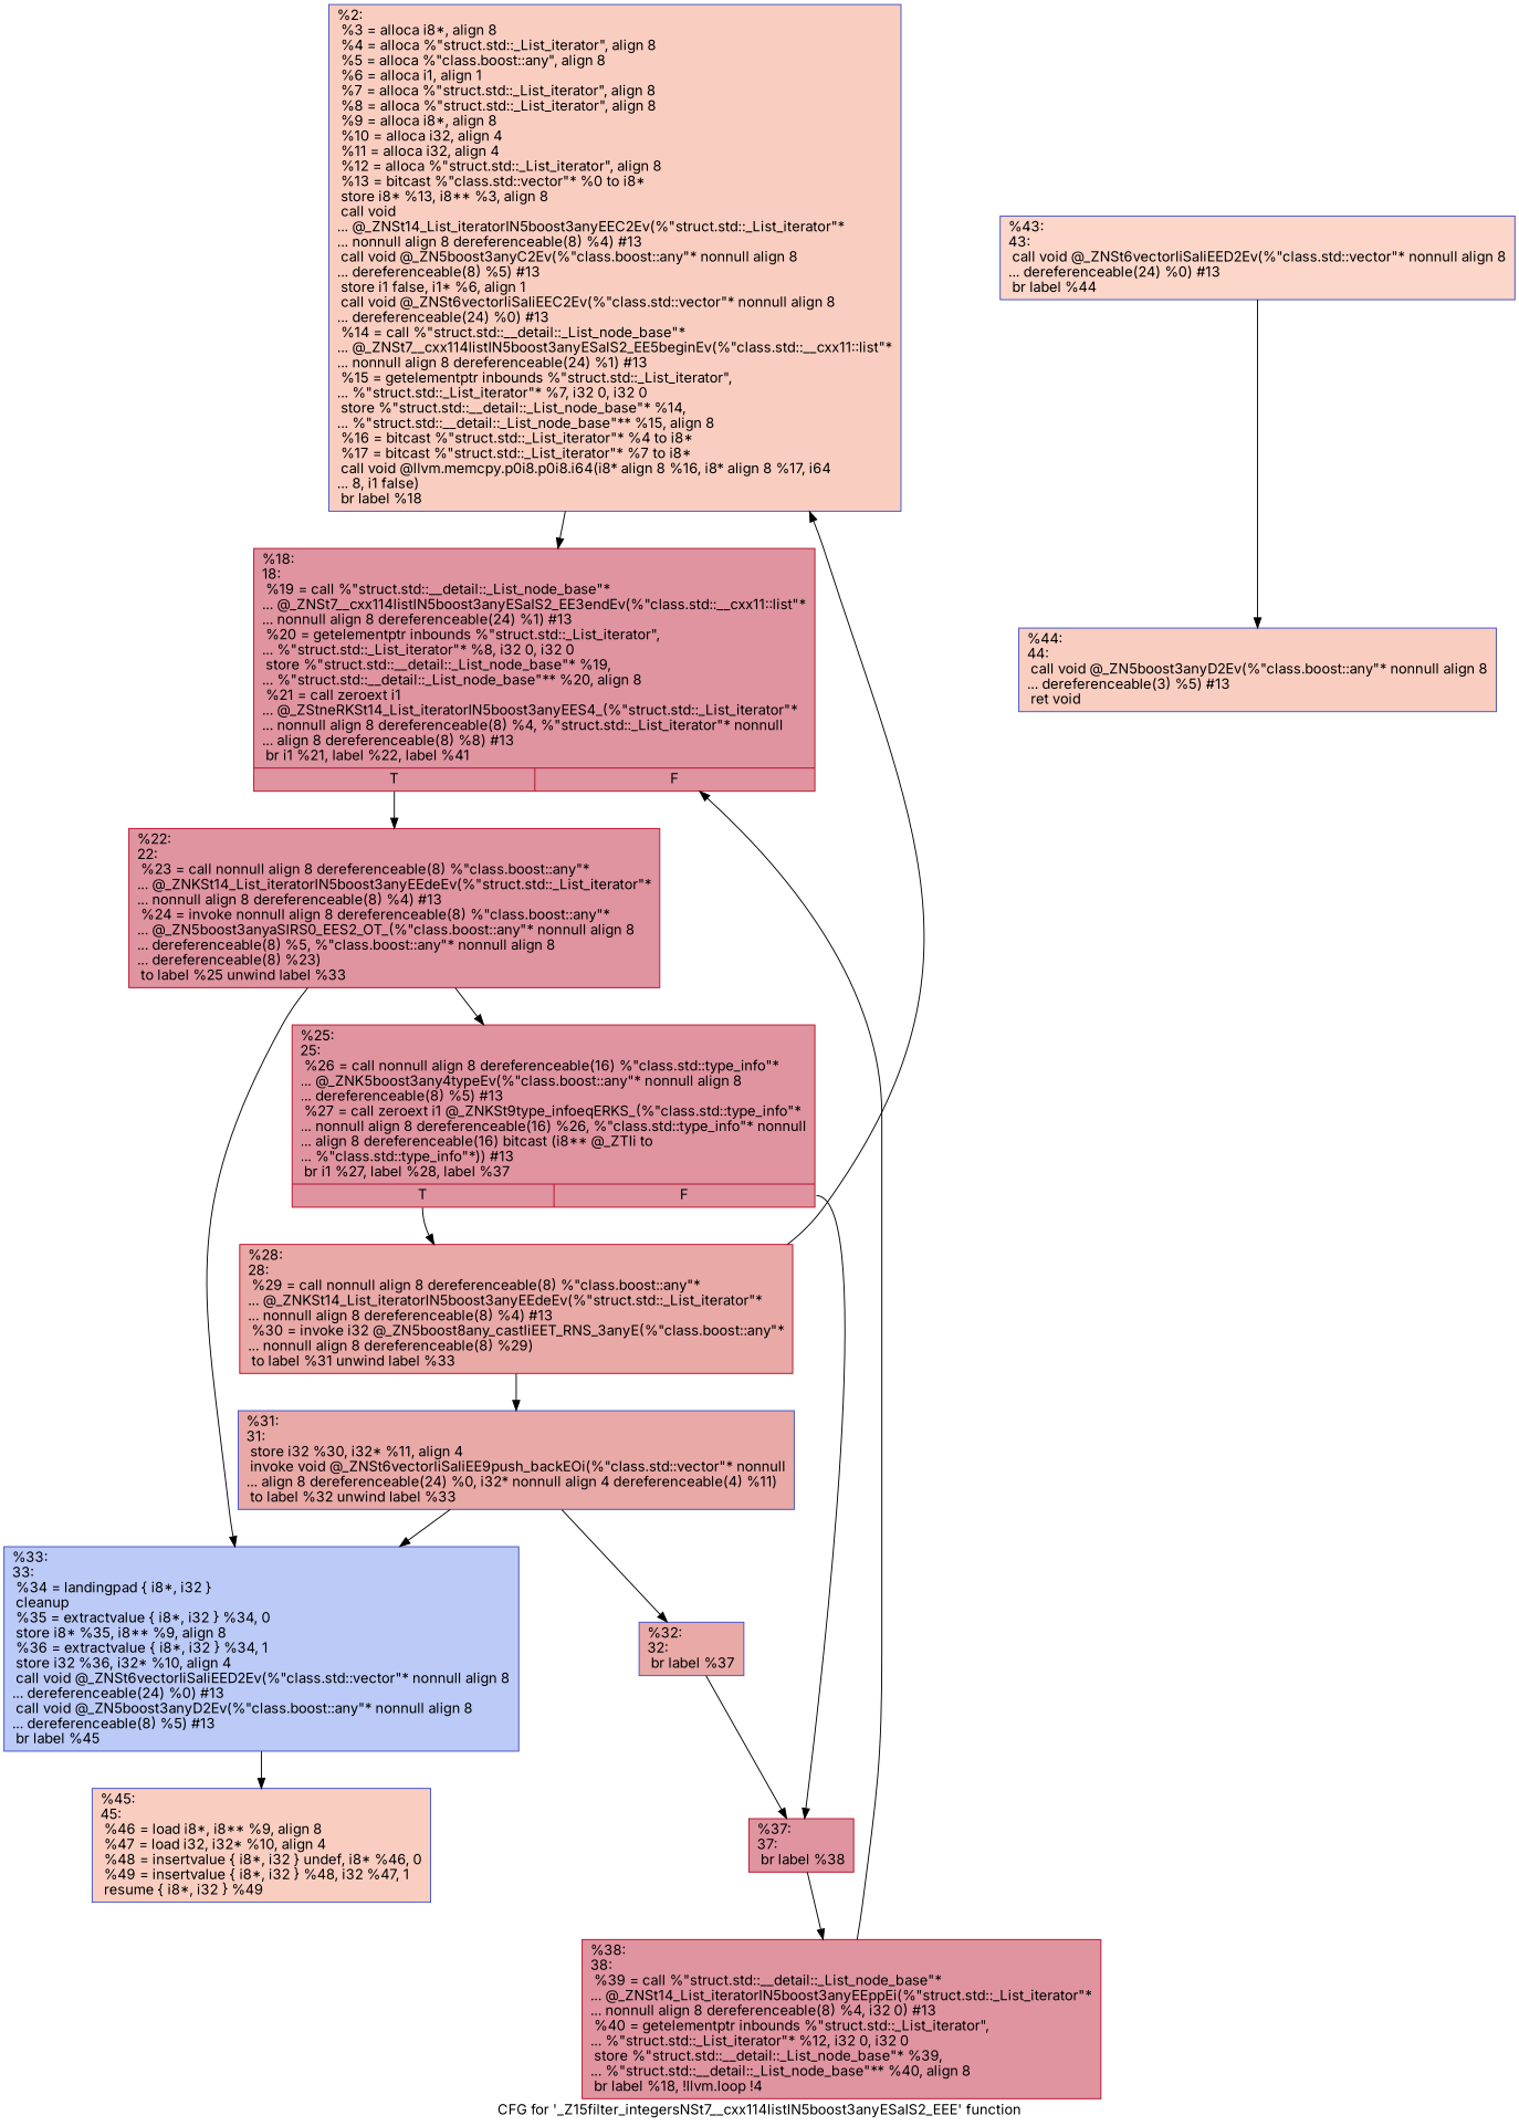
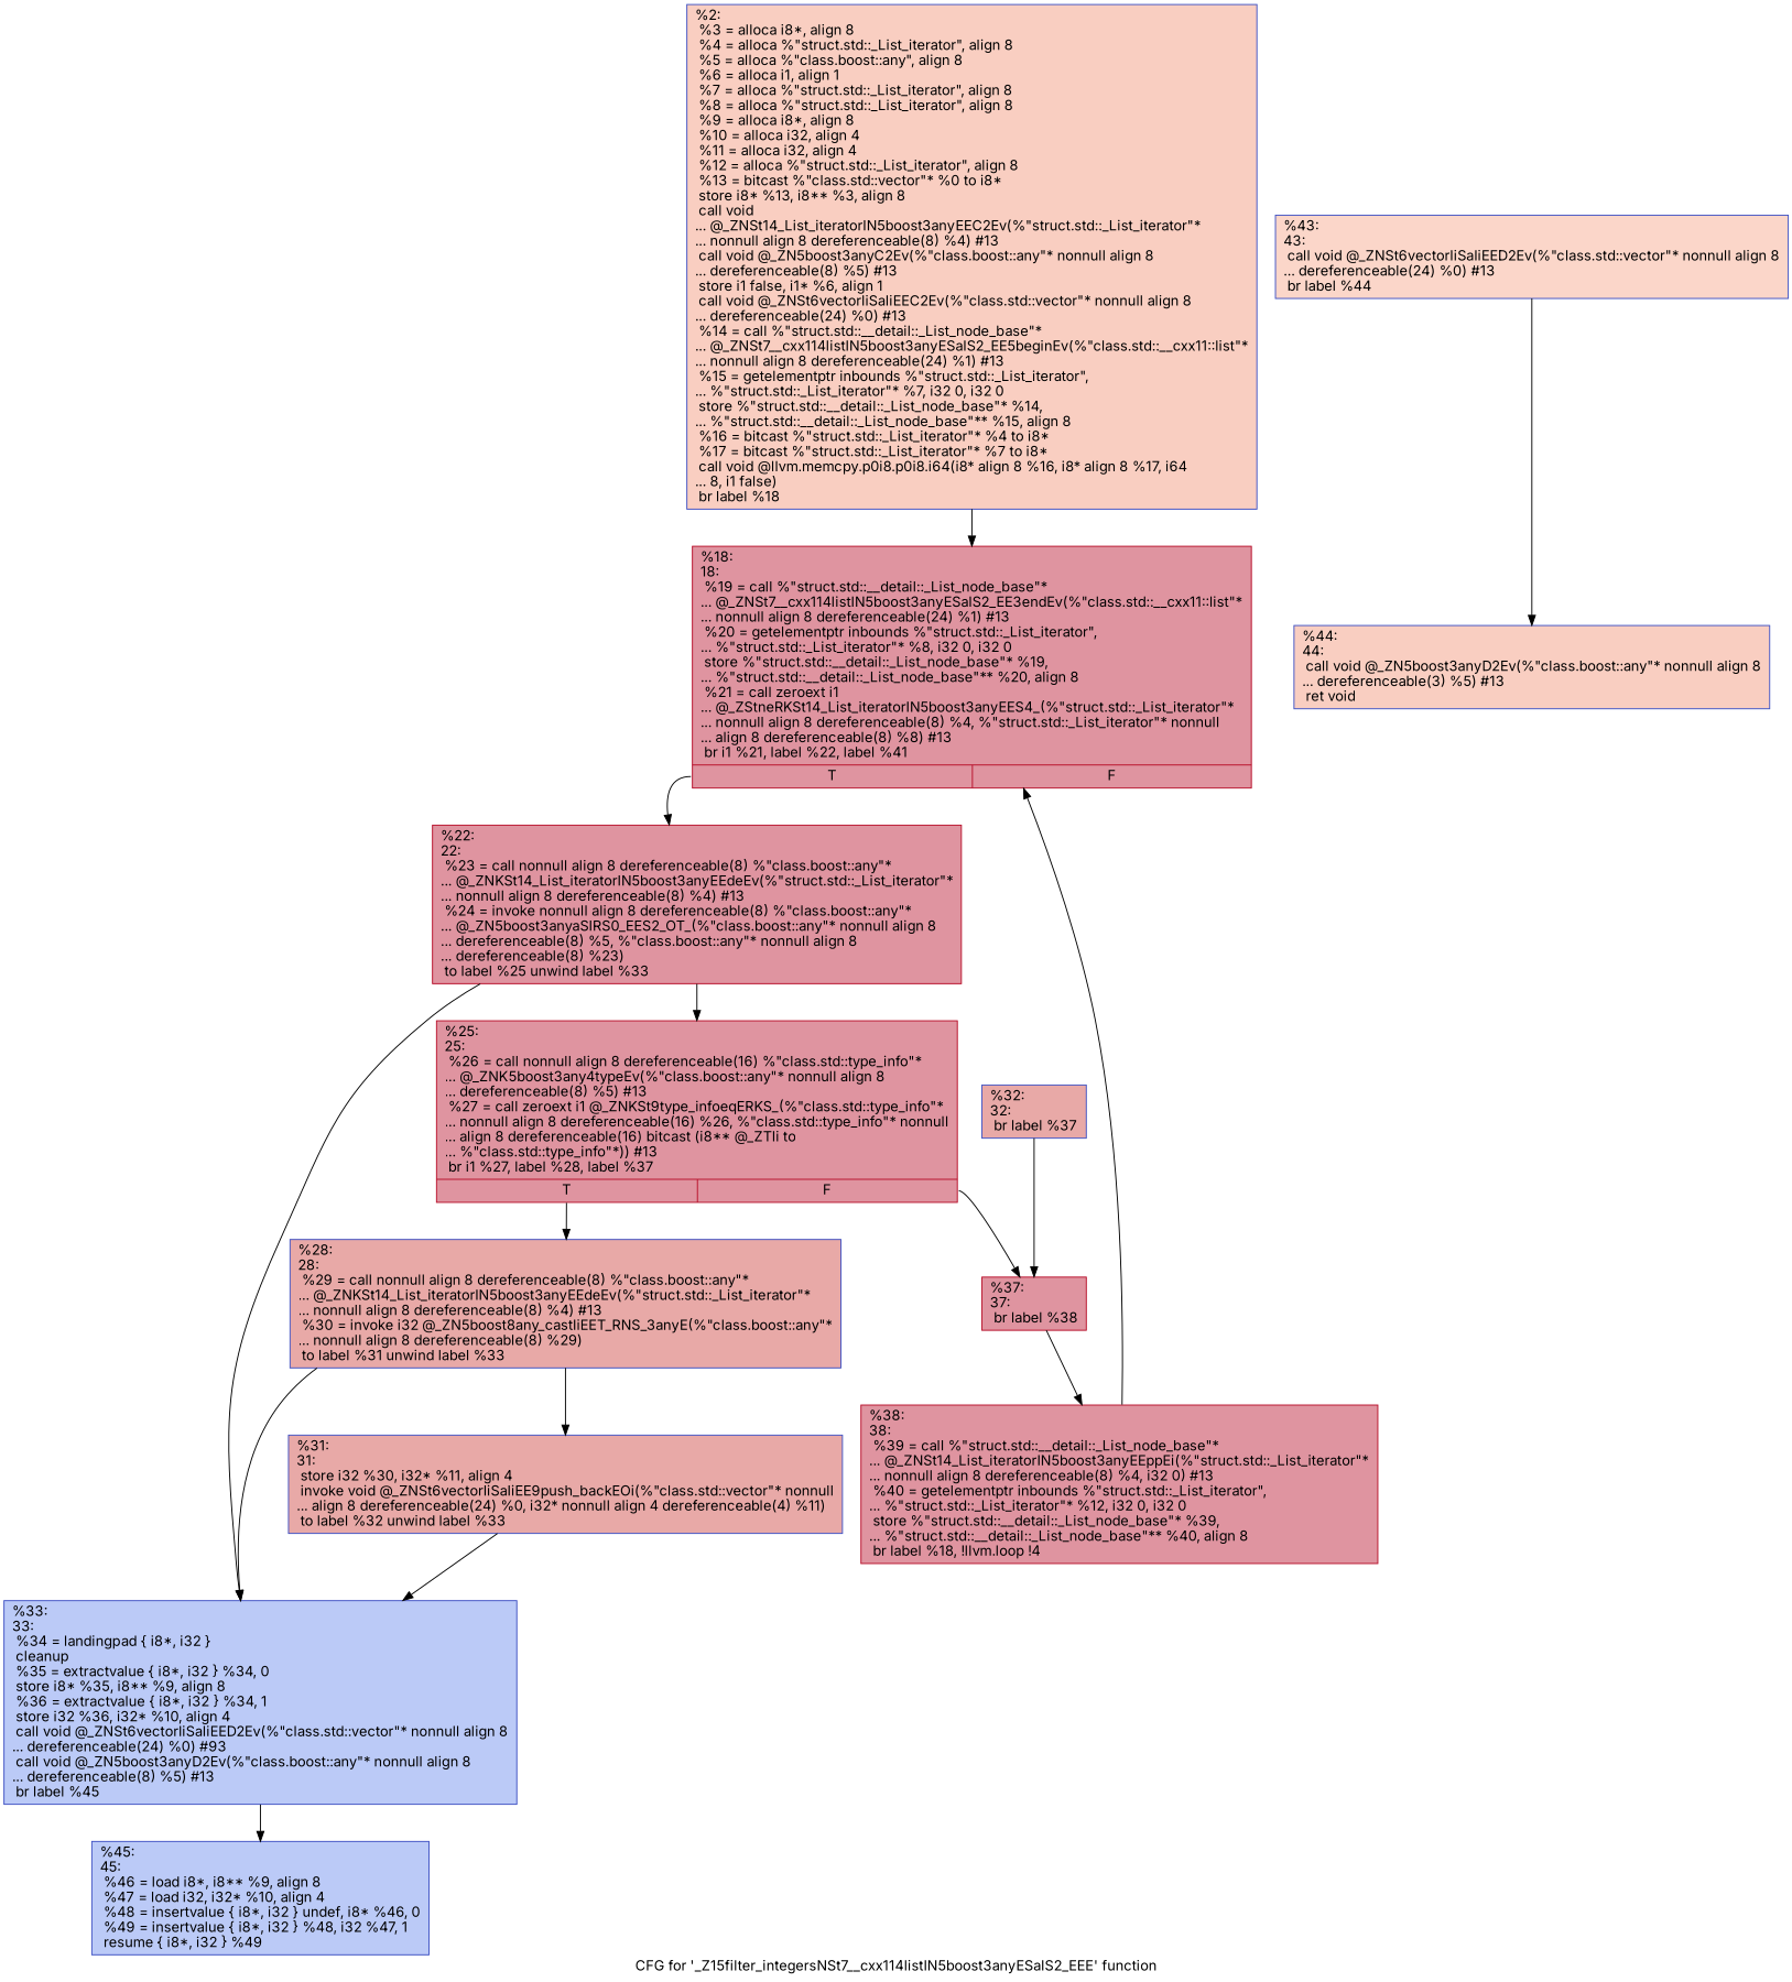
  digraph {
    fontname=Inter
    label="CFG for '_Z15filter_integersNSt7__cxx114listIN5boost3anyESaIS2_EEE' function"
    node [color="#3d50c3ff" fillcolor="#b70d2870" fontname=Inter shape=record style=filled]
    edge [fontname=Inter]
    n1 [fillcolor="#f2907270" label="{%2:\l  %3 = alloca i8*, align 8\l  %4 = alloca %\"struct.std::_List_iterator\", align 8\l  %5 = alloca %\"class.boost::any\", align 8\l  %6 = alloca i1, align 1\l  %7 = alloca %\"struct.std::_List_iterator\", align 8\l  %8 = alloca %\"struct.std::_List_iterator\", align 8\l  %9 = alloca i8*, align 8\l  %10 = alloca i32, align 4\l  %11 = alloca i32, align 4\l  %12 = alloca %\"struct.std::_List_iterator\", align 8\l  %13 = bitcast %\"class.std::vector\"* %0 to i8*\l  store i8* %13, i8** %3, align 8\l  call void\l... @_ZNSt14_List_iteratorIN5boost3anyEEC2Ev(%\"struct.std::_List_iterator\"*\l... nonnull align 8 dereferenceable(8) %4) #13\l  call void @_ZN5boost3anyC2Ev(%\"class.boost::any\"* nonnull align 8\l... dereferenceable(8) %5) #13\l  store i1 false, i1* %6, align 1\l  call void @_ZNSt6vectorIiSaIiEEC2Ev(%\"class.std::vector\"* nonnull align 8\l... dereferenceable(24) %0) #13\l  %14 = call %\"struct.std::__detail::_List_node_base\"*\l... @_ZNSt7__cxx114listIN5boost3anyESaIS2_EE5beginEv(%\"class.std::__cxx11::list\"*\l... nonnull align 8 dereferenceable(24) %1) #13\l  %15 = getelementptr inbounds %\"struct.std::_List_iterator\",\l... %\"struct.std::_List_iterator\"* %7, i32 0, i32 0\l  store %\"struct.std::__detail::_List_node_base\"* %14,\l... %\"struct.std::__detail::_List_node_base\"** %15, align 8\l  %16 = bitcast %\"struct.std::_List_iterator\"* %4 to i8*\l  %17 = bitcast %\"struct.std::_List_iterator\"* %7 to i8*\l  call void @llvm.memcpy.p0i8.p0i8.i64(i8* align 8 %16, i8* align 8 %17, i64\l... 8, i1 false)\l  br label %18\l}"]
    n2 [color="#b70d28ff" label="{%18:\l18:                                               \l  %19 = call %\"struct.std::__detail::_List_node_base\"*\l... @_ZNSt7__cxx114listIN5boost3anyESaIS2_EE3endEv(%\"class.std::__cxx11::list\"*\l... nonnull align 8 dereferenceable(24) %1) #13\l  %20 = getelementptr inbounds %\"struct.std::_List_iterator\",\l... %\"struct.std::_List_iterator\"* %8, i32 0, i32 0\l  store %\"struct.std::__detail::_List_node_base\"* %19,\l... %\"struct.std::__detail::_List_node_base\"** %20, align 8\l  %21 = call zeroext i1\l... @_ZStneRKSt14_List_iteratorIN5boost3anyEES4_(%\"struct.std::_List_iterator\"*\l... nonnull align 8 dereferenceable(8) %4, %\"struct.std::_List_iterator\"* nonnull\l... align 8 dereferenceable(8) %8) #13\l  br i1 %21, label %22, label %41\l|{<s0>T|<s1>F}}"]
    n3 [color="#b70d28ff" label="{%22:\l22:                                               \l  %23 = call nonnull align 8 dereferenceable(8) %\"class.boost::any\"*\l... @_ZNKSt14_List_iteratorIN5boost3anyEEdeEv(%\"struct.std::_List_iterator\"*\l... nonnull align 8 dereferenceable(8) %4) #13\l  %24 = invoke nonnull align 8 dereferenceable(8) %\"class.boost::any\"*\l... @_ZN5boost3anyaSIRS0_EES2_OT_(%\"class.boost::any\"* nonnull align 8\l... dereferenceable(8) %5, %\"class.boost::any\"* nonnull align 8\l... dereferenceable(8) %23)\l          to label %25 unwind label %33\l}"]
    n4 [color="#b70d28ff" label="{%25:\l25:                                               \l  %26 = call nonnull align 8 dereferenceable(16) %\"class.std::type_info\"*\l... @_ZNK5boost3any4typeEv(%\"class.boost::any\"* nonnull align 8\l... dereferenceable(8) %5) #13\l  %27 = call zeroext i1 @_ZNKSt9type_infoeqERKS_(%\"class.std::type_info\"*\l... nonnull align 8 dereferenceable(16) %26, %\"class.std::type_info\"* nonnull\l... align 8 dereferenceable(16) bitcast (i8** @_ZTIi to\l... %\"class.std::type_info\"*)) #13\l  br i1 %27, label %28, label %37\l|{<s0>T|<s1>F}}"]
-   n5 [fillcolor="#6687ed70" label="{%33:\l33:                                               \l  %34 = landingpad \{ i8*, i32 \}\l          cleanup\l  %35 = extractvalue \{ i8*, i32 \} %34, 0\l  store i8* %35, i8** %9, align 8\l  %36 = extractvalue \{ i8*, i32 \} %34, 1\l  store i32 %36, i32* %10, align 4\l  call void @_ZNSt6vectorIiSaIiEED2Ev(%\"class.std::vector\"* nonnull align 8\l... dereferenceable(24) %0) #13\l  call void @_ZN5boost3anyD2Ev(%\"class.boost::any\"* nonnull align 8\l... dereferenceable(8) %5) #13\l  br label %45\l}"]
-   n6 [color="#b70d28ff" fillcolor="#ca3b3770" label="{%28:\l28:                                               \l  %29 = call nonnull align 8 dereferenceable(8) %\"class.boost::any\"*\l... @_ZNKSt14_List_iteratorIN5boost3anyEEdeEv(%\"struct.std::_List_iterator\"*\l... nonnull align 8 dereferenceable(8) %4) #13\l  %30 = invoke i32 @_ZN5boost8any_castIiEET_RNS_3anyE(%\"class.boost::any\"*\l... nonnull align 8 dereferenceable(8) %29)\l          to label %31 unwind label %33\l}"]
+   n5 [fillcolor="#6687ed70" label="{%33:\l33:                                               \l  %34 = landingpad \{ i8*, i32 \}\l          cleanup\l  %35 = extractvalue \{ i8*, i32 \} %34, 0\l  store i8* %35, i8** %9, align 8\l  %36 = extractvalue \{ i8*, i32 \} %34, 1\l  store i32 %36, i32* %10, align 4\l  call void @_ZNSt6vectorIiSaIiEED2Ev(%\"class.std::vector\"* nonnull align 8\l... dereferenceable(24) %0) #93\l  call void @_ZN5boost3anyD2Ev(%\"class.boost::any\"* nonnull align 8\l... dereferenceable(8) %5) #13\l  br label %45\l}"]
+   n6 [fillcolor="#ca3b3770" label="{%28:\l28:                                               \l  %29 = call nonnull align 8 dereferenceable(8) %\"class.boost::any\"*\l... @_ZNKSt14_List_iteratorIN5boost3anyEEdeEv(%\"struct.std::_List_iterator\"*\l... nonnull align 8 dereferenceable(8) %4) #13\l  %30 = invoke i32 @_ZN5boost8any_castIiEET_RNS_3anyE(%\"class.boost::any\"*\l... nonnull align 8 dereferenceable(8) %29)\l          to label %31 unwind label %33\l}"]
    n7 [color="#b70d28ff" label="{%37:\l37:                                               \l  br label %38\l}"]
-   n8 [fillcolor="#f2907270" label="{%45:\l45:                                               \l  %46 = load i8*, i8** %9, align 8\l  %47 = load i32, i32* %10, align 4\l  %48 = insertvalue \{ i8*, i32 \} undef, i8* %46, 0\l  %49 = insertvalue \{ i8*, i32 \} %48, i32 %47, 1\l  resume \{ i8*, i32 \} %49\l}"]
+   n8 [fillcolor="#6687ed70" label="{%45:\l45:                                               \l  %46 = load i8*, i8** %9, align 8\l  %47 = load i32, i32* %10, align 4\l  %48 = insertvalue \{ i8*, i32 \} undef, i8* %46, 0\l  %49 = insertvalue \{ i8*, i32 \} %48, i32 %47, 1\l  resume \{ i8*, i32 \} %49\l}"]
    n9 [fillcolor="#f2907270" label="{%44:\l44:                                               \l  call void @_ZN5boost3anyD2Ev(%\"class.boost::any\"* nonnull align 8\l... dereferenceable(3) %5) #13\l  ret void\l}"]
    n10 [fillcolor="#f6a38570" label="{%43:\l43:                                               \l  call void @_ZNSt6vectorIiSaIiEED2Ev(%\"class.std::vector\"* nonnull align 8\l... dereferenceable(24) %0) #13\l  br label %44\l}"]
    n11 [fillcolor="#ca3b3770" label="{%31:\l31:                                               \l  store i32 %30, i32* %11, align 4\l  invoke void @_ZNSt6vectorIiSaIiEE9push_backEOi(%\"class.std::vector\"* nonnull\l... align 8 dereferenceable(24) %0, i32* nonnull align 4 dereferenceable(4) %11)\l          to label %32 unwind label %33\l}"]
    n12 [color="#b70d28ff" label="{%38:\l38:                                               \l  %39 = call %\"struct.std::__detail::_List_node_base\"*\l... @_ZNSt14_List_iteratorIN5boost3anyEEppEi(%\"struct.std::_List_iterator\"*\l... nonnull align 8 dereferenceable(8) %4, i32 0) #13\l  %40 = getelementptr inbounds %\"struct.std::_List_iterator\",\l... %\"struct.std::_List_iterator\"* %12, i32 0, i32 0\l  store %\"struct.std::__detail::_List_node_base\"* %39,\l... %\"struct.std::__detail::_List_node_base\"** %40, align 8\l  br label %18, !llvm.loop !4\l}"]
    n13 [fillcolor="#ca3b3770" label="{%32:\l32:                                               \l  br label %37\l}"]
    n1 -> n2
    n2 -> n3 [tailport=s0]
    n3 -> n4
    n3 -> n5
    n4 -> n6 [tailport=s0]
    n4 -> n7 [tailport=s1]
    n5 -> n8
-   n6 -> n1
+   n6 -> n5
    n6 -> n11
    n7 -> n12
    n10 -> n9
    n11 -> n5
-   n11 -> n13
    n12 -> n2
    n13 -> n7
  }
